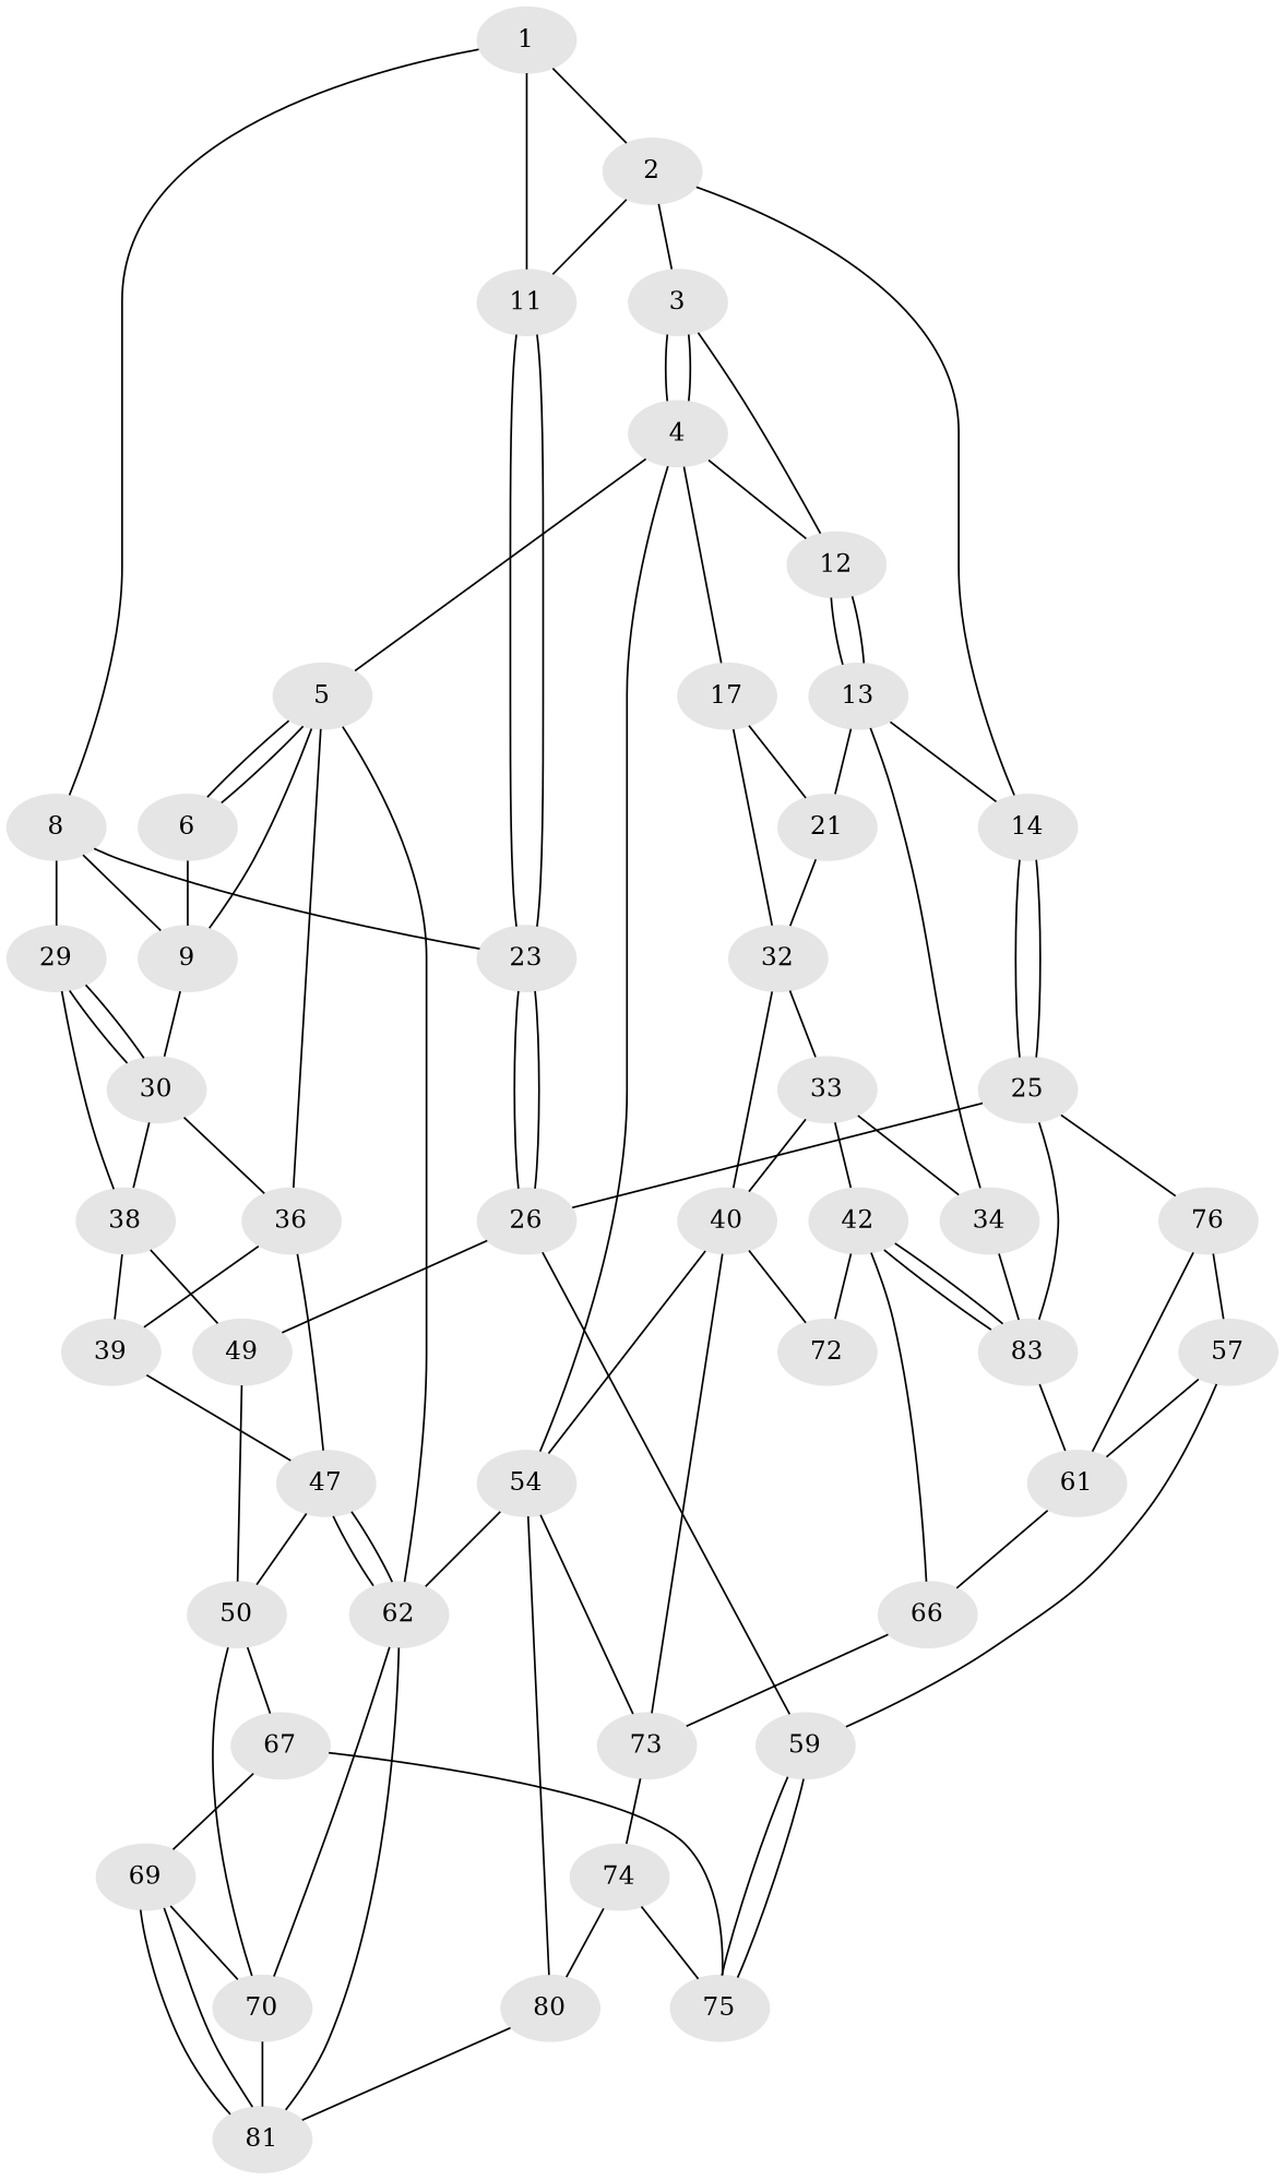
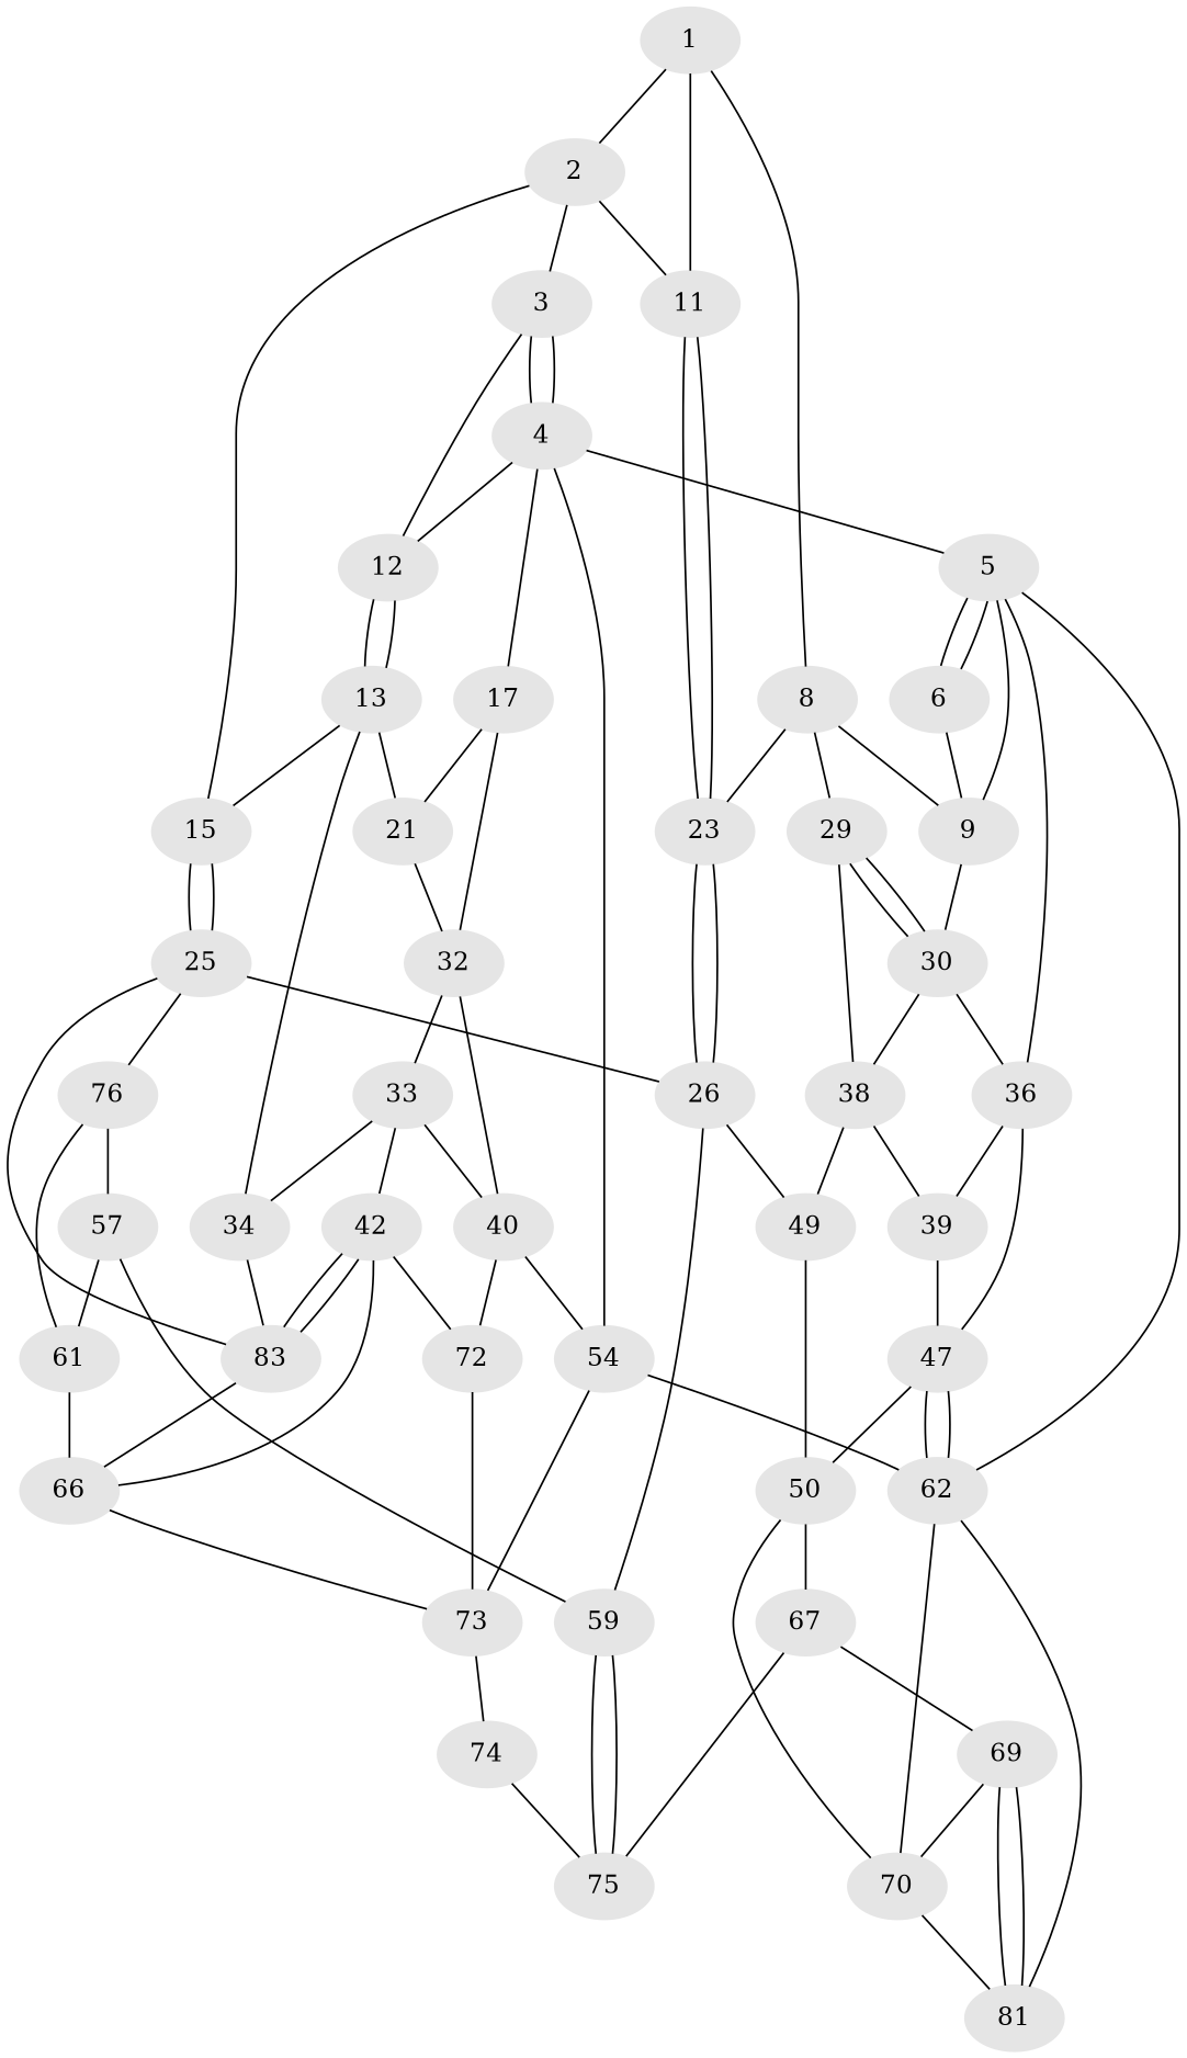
  graph {
    fontname="DejaVu Serif"
    node [color=gray90 fontname="DejaVu Serif" style=filled]
    edge [fontname="DejaVu Serif"]
    1 [super="+7"]
    2 [super="+10"]
    8 [super="+24"]
    11
    3
-   15 [label=14]
+   15
    9 [super="+27"]
    23
    29
    4 [super="+19"]
    12 [super="+20"]
    25 [super="+45"]
    5 [super="+28"]
    17 [super="+18"]
    54 [super="+79"]
    13 [super="+14"]
    6
    36 [super="+37"]
    62 [super="+63"]
    21 [super="+22"]
    32 [super="+35"]
    73 [super="+77"]
-   80
    30 [super="+31"]
    39
    47 [super="+48"]
    70 [super="+71"]
    81 [super="+82"]
    26 [super="+52"]
    38 [super="+46"]
    34
    n32 [label=83 super="+44"]
    n33 [label=76 super="+60"]
    33 [super="+41"]
    40 [super="+55"]
    49 [super="+53"]
    59
    61 [super="+64"]
    57 [super="+58"]
    50 [super="+51"]
    75 [super="+76"]
    42 [super="+65"]
    72
    66
    67 [super="+68"]
    69
    74 [super="+78"]
    1 -- 2
    1 -- 8
    1 -- 11
    2 -- 11
    2 -- 3
    2 -- 15
    8 -- 9
    8 -- 23
    8 -- 29
    11 -- 23
    11 -- 23
    3 -- 4
    3 -- 4
    3 -- 12
    15 -- 25
    15 -- 25
    9 -- 30
    23 -- 26
    23 -- 26
    29 -- 30
    29 -- 30
    29 -- 38
    4 -- 12
    4 -- 5
    4 -- 17
    4 -- 54
    12 -- 13
    12 -- 13
    25 -- 26
    25 -- n32
    25 -- n33
    5 -- 9
    5 -- 6
    5 -- 6
    5 -- 36
    5 -- 62
    17 -- 21
    17 -- 32
    54 -- 62
    54 -- 73
-   54 -- 80
    13 -- 15
    13 -- 21
    13 -- 34
    6 -- 9
    36 -- 39
    36 -- 47
    62 -- 70
    62 -- 81
    21 -- 32
    32 -- 33
    32 -- 40
    73 -- 74
-   80 -- 81
    30 -- 36
    30 -- 38
    39 -- 47
    47 -- 62
    47 -- 62
    47 -- 50
    70 -- 81
    26 -- 49
    26 -- 59
    38 -- 39
    38 -- 49
    34 -- n32
-   n32 -- 61
+   n32 -- 66
    n33 -- 61
    n33 -- 57 [weight=2]
    33 -- 34
    33 -- 40
    33 -- 42
    40 -- 54
    40 -- 72
    49 -- 50
    59 -- 75
    59 -- 75
    61 -- 66
    57 -- 59
    57 -- 61
    50 -- 70
    50 -- 67
    42 -- n32
    42 -- n32
    42 -- 72
    42 -- 66
-   40 -- 73
+   72 -- 73
    66 -- 73
    67 -- 75
    67 -- 69
    69 -- 70
    69 -- 81
    69 -- 81
-   74 -- 80
    74 -- 75 [weight=2]
  }
